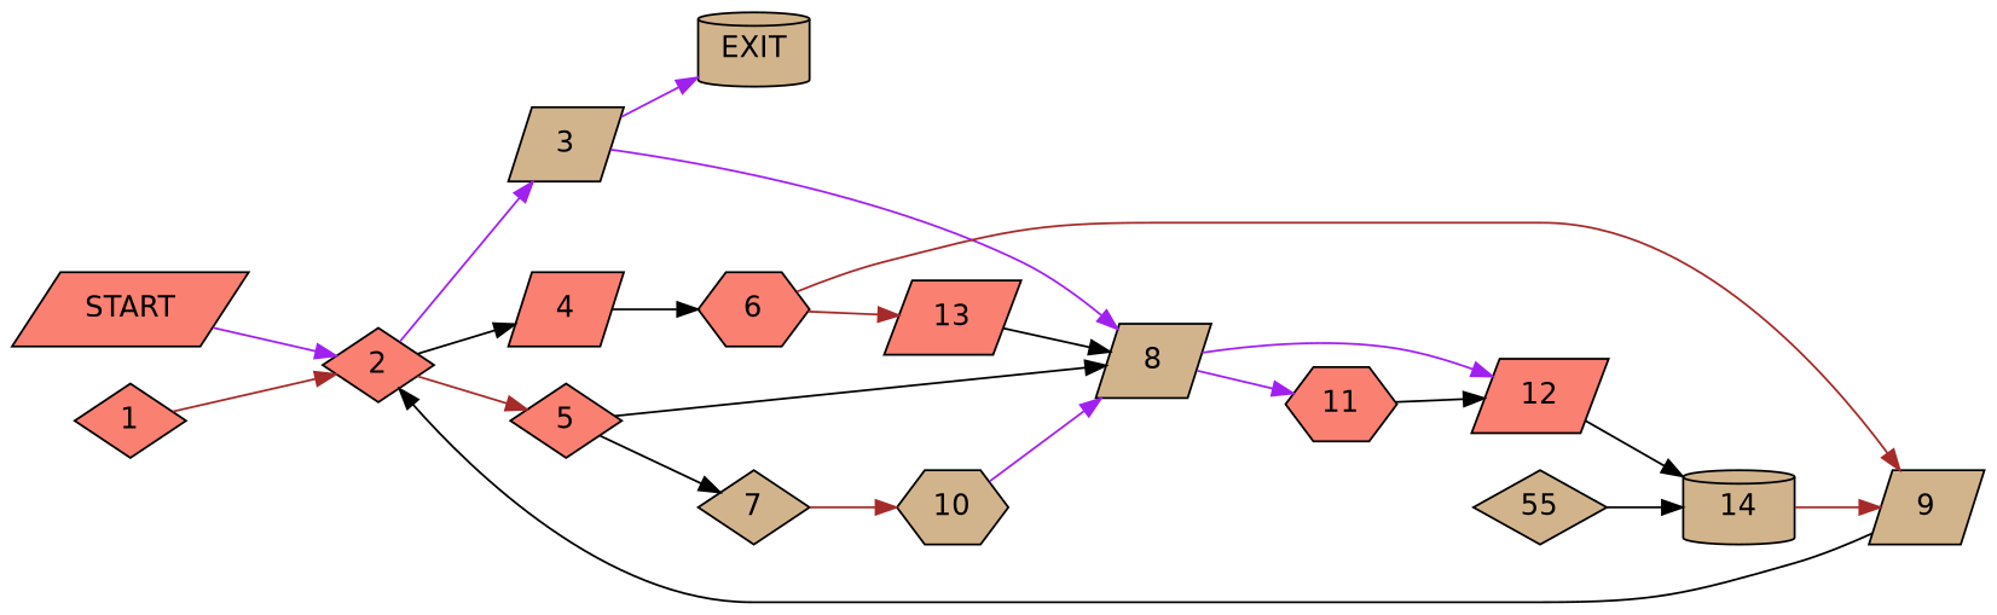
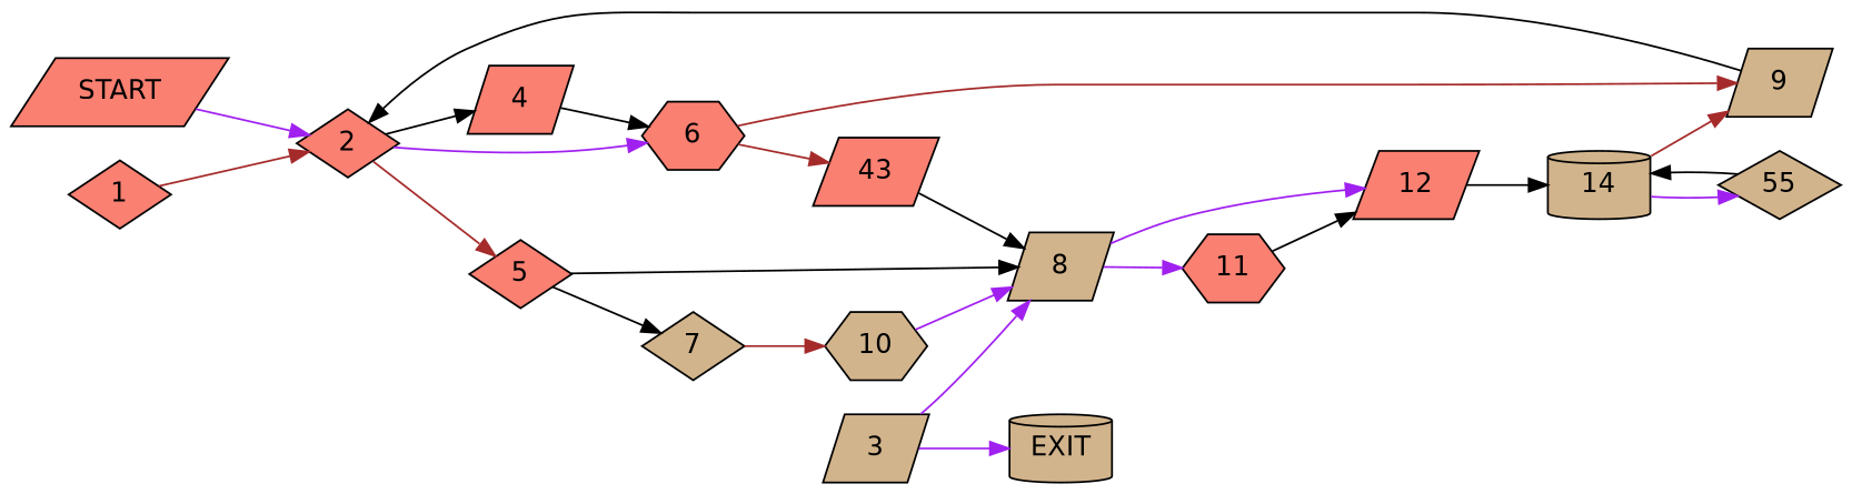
  digraph {
    fontname="DejaVu Sans"
    rankdir=LR
    node [fillcolor=salmon fontname="DejaVu Sans" shape=parallelogram style=filled]
    edge [color=black fontname="DejaVu Sans"]
    n1 [label=START]
    2 [shape=diamond]
    1 [shape=diamond]
    n4 [fillcolor=tan label=EXIT shape=cylinder]
    3 [fillcolor=tan]
    4
    5 [shape=diamond]
    8 [fillcolor=tan]
    6 [shape=hexagon]
    7 [fillcolor=tan shape=diamond]
    9 [fillcolor=tan]
-   13
+   13 [label=43]
    10 [fillcolor=tan shape=hexagon]
    11 [shape=hexagon]
    12
    14 [fillcolor=tan shape=cylinder]
    n17 [fillcolor=tan label=55 shape=diamond]
    n1 -> 2 [color=purple]
-   2 -> 3 [color=purple]
+   2 -> 6 [color=purple]
    2 -> 4
    2 -> 5 [color=brown]
    1 -> 2 [color=brown]
    3 -> n4 [color=purple]
    3 -> 8 [color=purple]
    4 -> 6
    5 -> 8
    5 -> 7
    8 -> 11 [color=purple]
    8 -> 12 [color=purple]
    6 -> 9 [color=brown]
    6 -> 13 [color=brown]
    7 -> 10 [color=brown]
    9 -> 2
    13 -> 8
    10 -> 8 [color=purple]
    11 -> 12
    12 -> 14
    14 -> 9 [color=brown]
+   14 -> n17 [color=purple]
    n17 -> 14
  }
